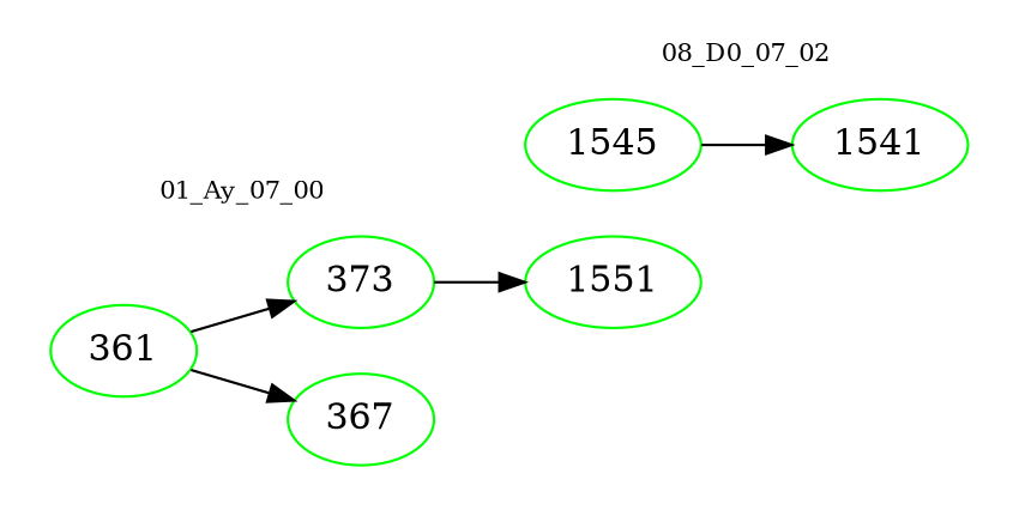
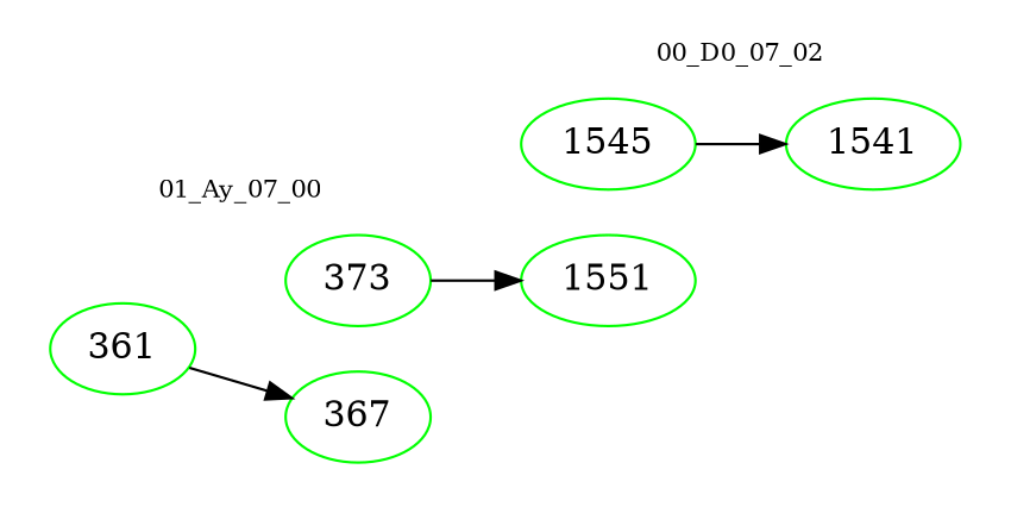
  digraph {
    rankdir=LR
    node [color=green]
    edge [color=black]
    n1 [label=367]
    n2 [label=361]
    n3 [label=373]
    n4 [label=1545]
    n5 [label=1541]
    n6 [label=1551]
    subgraph cluster_1 {
      color=white
      fontsize=10
      label="01_Ay_07_00"
      n1
      n2
      n3
    }
    subgraph cluster_2 {
      color=white
      fontsize=10
-     label="08_D0_07_02"
+     label="00_D0_07_02"
      n4
      n5
      n6
    }
    n2 -> n1
-   n2 -> n3
    n3 -> n6
    n4 -> n5
  }
